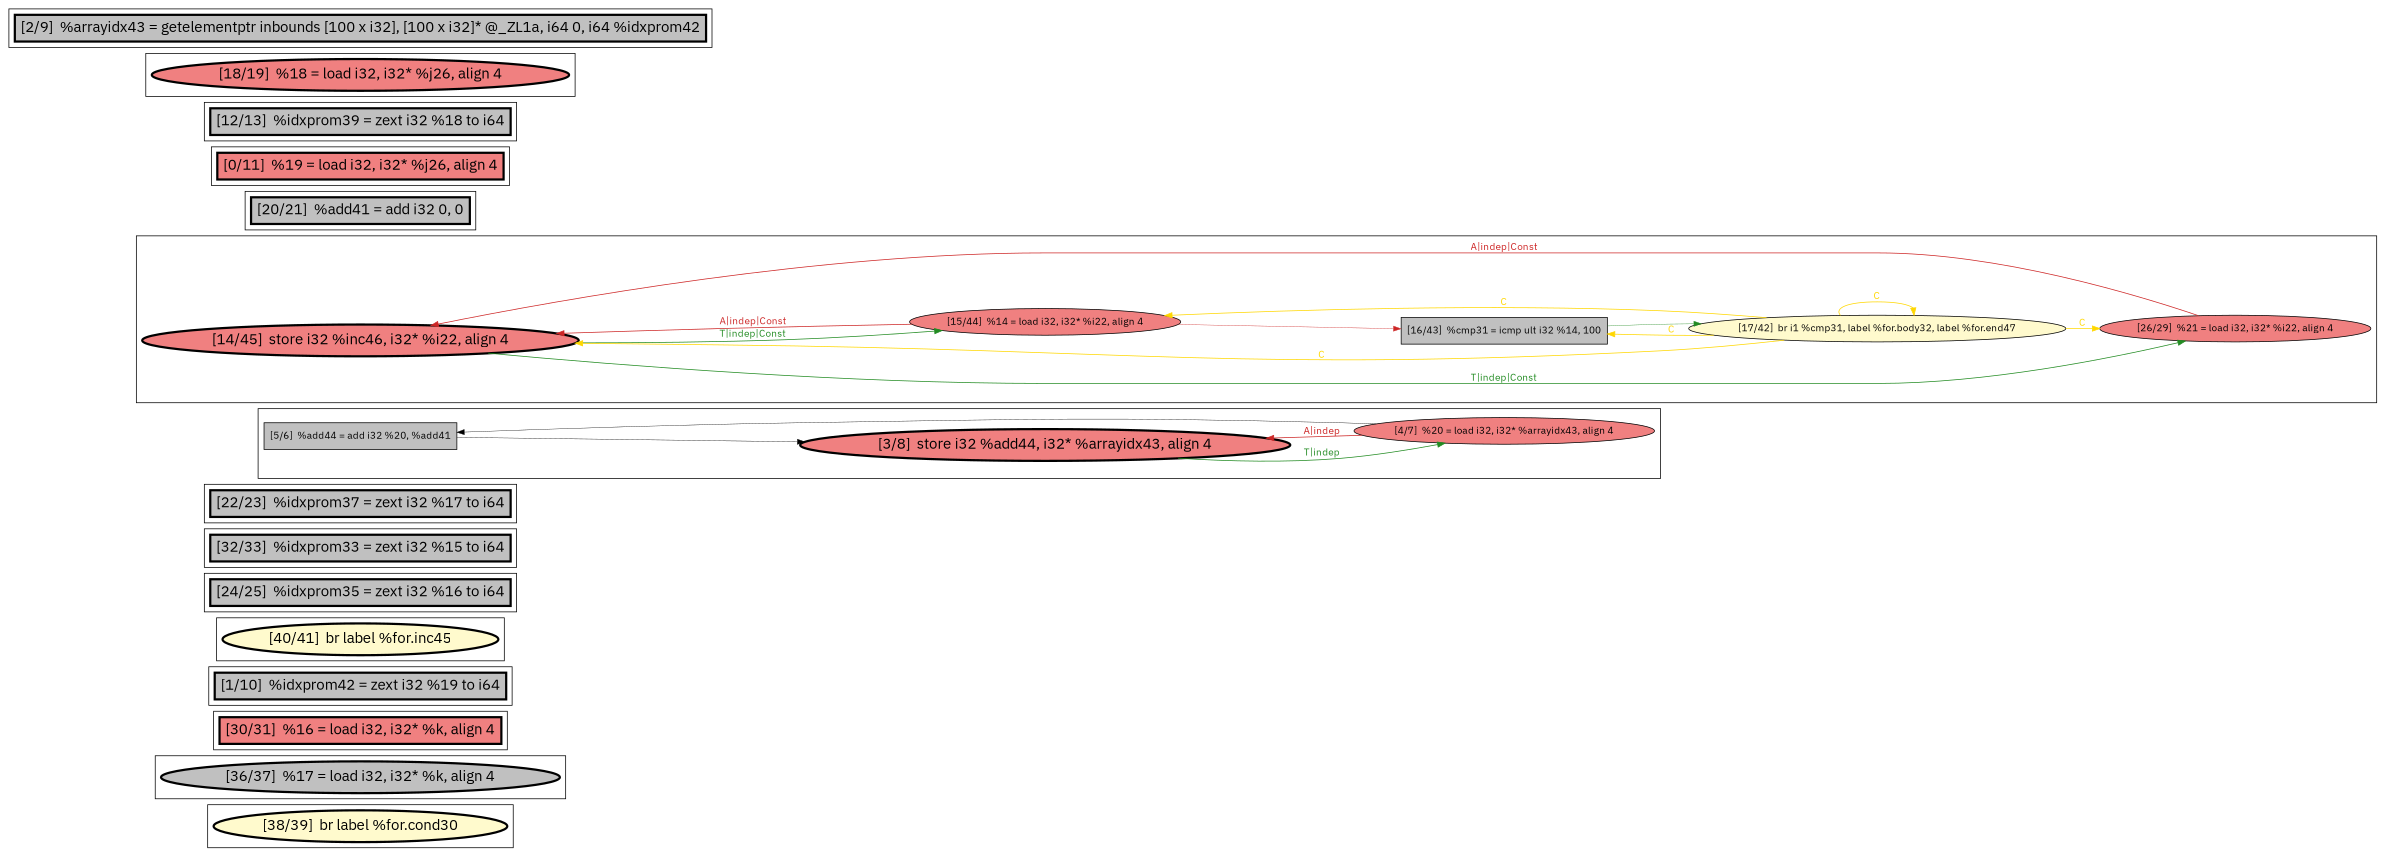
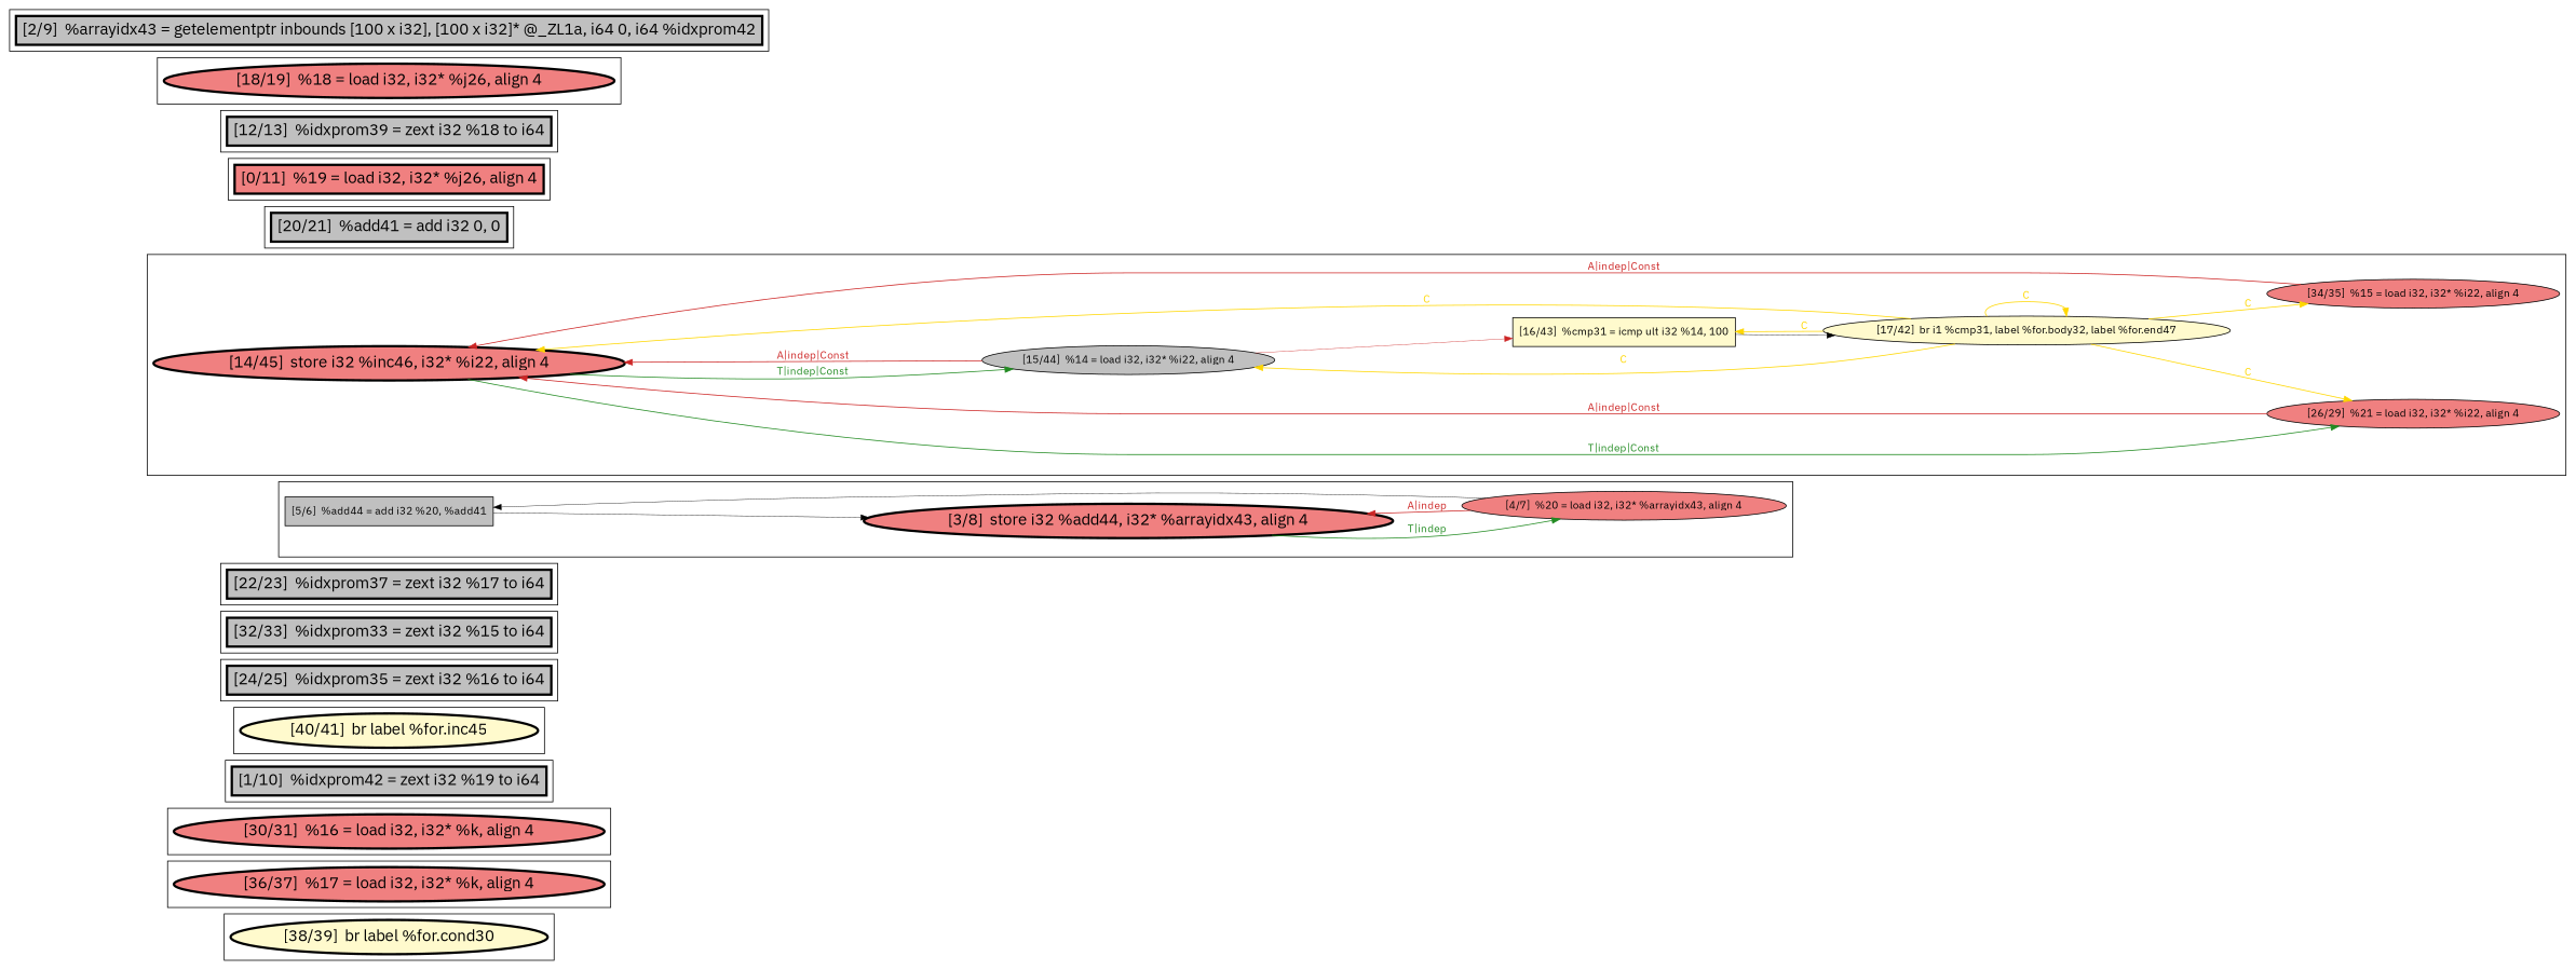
  digraph {
    fontname="IBM Plex Sans"
    rankdir=LR
    node [fillcolor=lightcoral fontname="IBM Plex Sans" fontsize=20 penwidth=3.0 shape=ellipse style=filled]
    edge [color=gold fontcolor=gold fontname="IBM Plex Sans" penwidth=1.0 style=solid]
    n1 [fillcolor=lemonchiffon label="[38/39]  br label %for.cond30"]
-   n2 [fillcolor=grey label="[36/37]  %17 = load i32, i32* %k, align 4"]
-   n3 [label="[30/31]  %16 = load i32, i32* %k, align 4" shape=box]
+   n2 [label="[36/37]  %17 = load i32, i32* %k, align 4"]
+   n3 [label="[30/31]  %16 = load i32, i32* %k, align 4"]
    n4 [fillcolor=grey label="[1/10]  %idxprom42 = zext i32 %19 to i64" shape=rectangle]
    n5 [fillcolor=lemonchiffon label="[40/41]  br label %for.inc45"]
    n6 [fillcolor=grey label="[24/25]  %idxprom35 = zext i32 %16 to i64" shape=rectangle]
    n7 [fillcolor=grey label="[32/33]  %idxprom33 = zext i32 %15 to i64" shape=rectangle]
    n8 [fillcolor=grey label="[22/23]  %idxprom37 = zext i32 %17 to i64" shape=rectangle]
    n9 [fillcolor=grey label="[5/6]  %add44 = add i32 %20, %add41" shape=rectangle fontsize="" penwidth=""]
    n10 [label="[3/8]  store i32 %add44, i32* %arrayidx43, align 4"]
    n11 [label="[4/7]  %20 = load i32, i32* %arrayidx43, align 4" fontsize="" penwidth=""]
    n12 [label="[14/45]  store i32 %inc46, i32* %i22, align 4"]
    n13 [fillcolor=lemonchiffon label="[17/42]  br i1 %cmp31, label %for.body32, label %for.end47" fontsize="" penwidth=""]
-   n14 [fillcolor=grey label="[16/43]  %cmp31 = icmp ult i32 %14, 100" shape=rectangle fontsize="" penwidth=""]
+   n14 [fillcolor=lemonchiffon label="[16/43]  %cmp31 = icmp ult i32 %14, 100" shape=rectangle fontsize="" penwidth=""]
+   n15 [label="[34/35]  %15 = load i32, i32* %i22, align 4" fontsize="" penwidth=""]
    n16 [label="[26/29]  %21 = load i32, i32* %i22, align 4" fontsize="" penwidth=""]
-   n17 [label="[15/44]  %14 = load i32, i32* %i22, align 4" fontsize="" penwidth=""]
+   n17 [fillcolor=grey label="[15/44]  %14 = load i32, i32* %i22, align 4" fontsize="" penwidth=""]
    n18 [fillcolor=grey label="[20/21]  %add41 = add i32 0, 0" shape=rectangle]
    n19 [label="[0/11]  %19 = load i32, i32* %j26, align 4" shape=box]
    n20 [fillcolor=grey label="[12/13]  %idxprom39 = zext i32 %18 to i64" shape=rectangle]
    n21 [label="[18/19]  %18 = load i32, i32* %j26, align 4"]
    n22 [fillcolor=grey label="[2/9]  %arrayidx43 = getelementptr inbounds [100 x i32], [100 x i32]* @_ZL1a, i64 0, i64 %idxprom42" shape=rectangle]
    subgraph cluster_1 {
      n1
    }
    subgraph cluster_2 {
      n2
    }
    subgraph cluster_3 {
      n3
    }
    subgraph cluster_4 {
      n4
    }
    subgraph cluster_5 {
      n5
    }
    subgraph cluster_6 {
      n6
    }
    subgraph cluster_7 {
      n7
    }
    subgraph cluster_8 {
      n8
    }
    subgraph cluster_9 {
      n9
      n10
      n11
    }
    subgraph cluster_10 {
      n12
      n13
      n14
+     n15
      n16
      n17
    }
    subgraph cluster_11 {
      n18
    }
    subgraph cluster_12 {
      n19
    }
    subgraph cluster_13 {
      n20
    }
    subgraph cluster_14 {
      n21
    }
    subgraph cluster_15 {
      n22
    }
    n9 -> n10 [color=black fontcolor=black penwidth=0.5]
    n10 -> n11 [color=forestgreen fontcolor=forestgreen label="T|indep"]
    n11 -> n9 [color=black fontcolor=black penwidth=0.5]
    n11 -> n10 [color=firebrick3 fontcolor=firebrick3 label="A|indep"]
    n12 -> n16 [color=forestgreen fontcolor=forestgreen label="T|indep|Const"]
    n12 -> n17 [color=forestgreen fontcolor=forestgreen label="T|indep|Const"]
    n13 -> n12 [label=C]
    n13 -> n13 [label=C]
    n13 -> n14 [label=C]
+   n13 -> n15 [label=C]
    n13 -> n16 [label=C]
    n13 -> n17 [label=C]
-   n14 -> n13 [color=forestgreen fontcolor=black penwidth=0.5]
+   n14 -> n13 [color=black fontcolor=black penwidth=0.5]
+   n15 -> n12 [color=firebrick3 fontcolor=firebrick3 label="A|indep|Const"]
    n16 -> n12 [color=firebrick3 fontcolor=firebrick3 label="A|indep|Const"]
    n17 -> n12 [color=firebrick3 fontcolor=firebrick3 label="A|indep|Const"]
    n17 -> n14 [color=firebrick3 fontcolor=black penwidth=0.5]
  }
